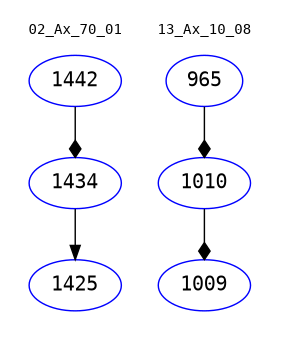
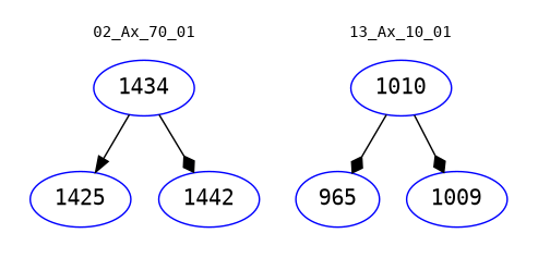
  digraph {
    fontname="DejaVu Sans Mono"
    node [color=blue fontname="DejaVu Sans Mono"]
    edge [arrowhead=diamond color=black fontname="DejaVu Sans Mono"]
    n1 [label=1434]
    n2 [label=1425]
    n3 [label=1442]
    n4 [label=1010]
    n5 [label=965]
    n6 [label=1009]
    subgraph cluster_1 {
      color=white
      fontsize=10
      label="02_Ax_70_01"
      n1
      n2
      n3
    }
    subgraph cluster_2 {
      color=white
      fontsize=10
-     label="13_Ax_10_08"
+     label="13_Ax_10_01"
      n4
      n5
      n6
    }
    n1 -> n2 [arrowhead=normal]
-   n3 -> n1
-   n5 -> n4
+   n1 -> n3
+   n4 -> n5
    n4 -> n6
  }
